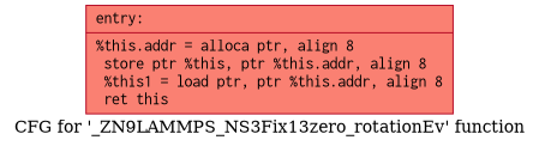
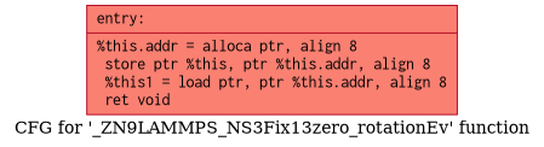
  digraph {
    label="CFG for '_ZN9LAMMPS_NS3Fix13zero_rotationEv' function"
-   n1 [color="#b70d28ff" fillcolor=salmon fontname=Courier label="{entry:\l|  %this.addr = alloca ptr, align 8\l  store ptr %this, ptr %this.addr, align 8\l  %this1 = load ptr, ptr %this.addr, align 8\l  ret this\l}" shape=record style=filled]
+   n1 [color="#b70d28ff" fillcolor=salmon fontname=Courier label="{entry:\l|  %this.addr = alloca ptr, align 8\l  store ptr %this, ptr %this.addr, align 8\l  %this1 = load ptr, ptr %this.addr, align 8\l  ret void\l}" shape=record style=filled]
  }
